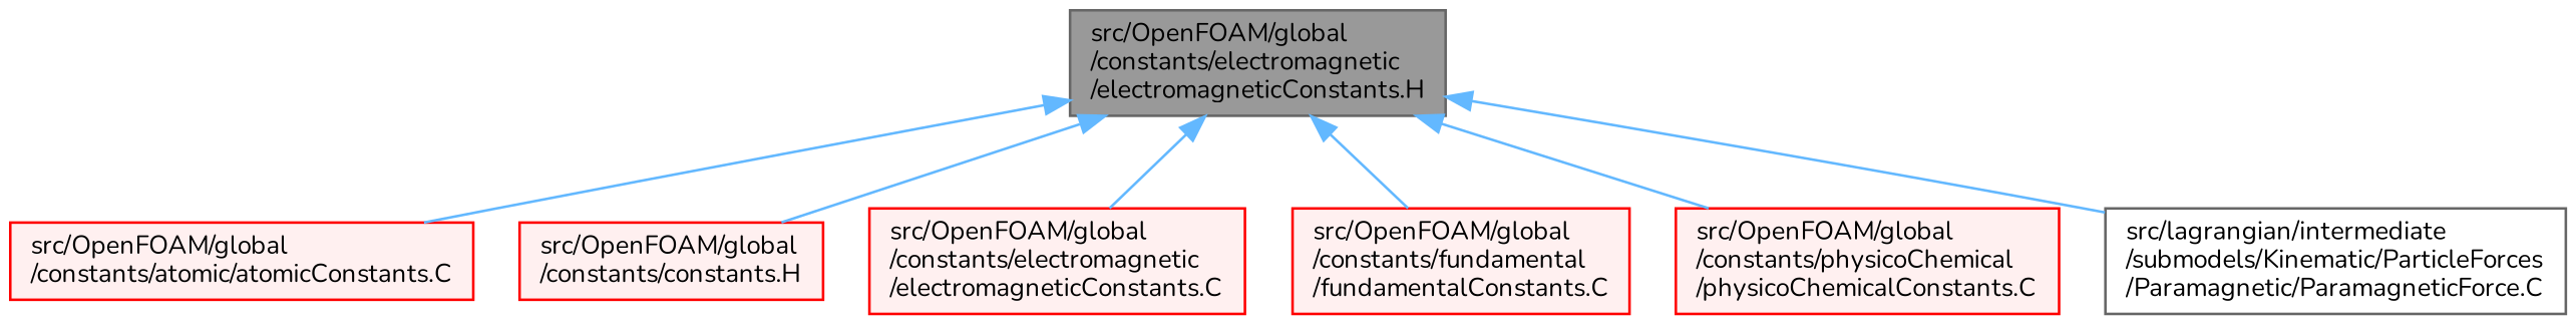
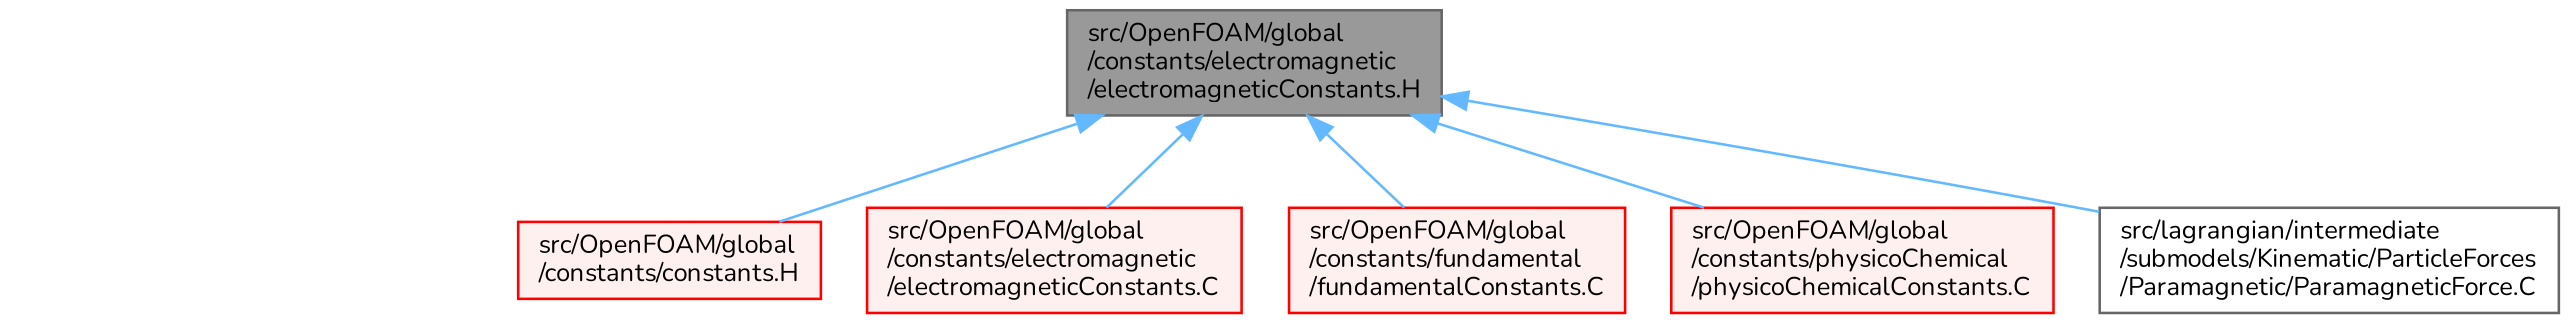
  digraph {
    fontname=Nunito
    node [color=red fillcolor="#FFF0F0" fontname=Nunito fontsize=10 shape=box style=filled]
    edge [color=steelblue1 dir=back fontname=Nunito fontsize=10 labelfontname=Helvetica labelfontsize=10 style=solid]
    n1 [color=gray40 fillcolor=grey60 fontcolor=black height=0.2 label="src/OpenFOAM/global\l/constants/electromagnetic\l/electromagneticConstants.H" width=0.4]
-   n2 [height=0.2 label="src/OpenFOAM/global\l/constants/atomic/atomicConstants.C" width=0.4]
    n3 [height=0.2 label="src/OpenFOAM/global\l/constants/constants.H" width=0.4]
    n4 [height=0.2 label="src/OpenFOAM/global\l/constants/electromagnetic\l/electromagneticConstants.C" width=0.4]
    n5 [height=0.2 label="src/OpenFOAM/global\l/constants/fundamental\l/fundamentalConstants.C" width=0.4]
    n6 [height=0.2 label="src/OpenFOAM/global\l/constants/physicoChemical\l/physicoChemicalConstants.C" width=0.4]
    n7 [color=grey40 fillcolor=white height=0.2 label="src/lagrangian/intermediate\l/submodels/Kinematic/ParticleForces\l/Paramagnetic/ParamagneticForce.C" width=0.4]
-   n1 -> n2
    n1 -> n3
    n1 -> n4
    n1 -> n5
    n1 -> n6
    n1 -> n7
  }
